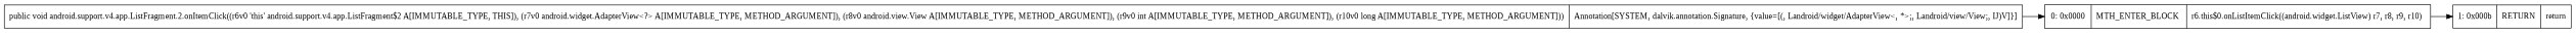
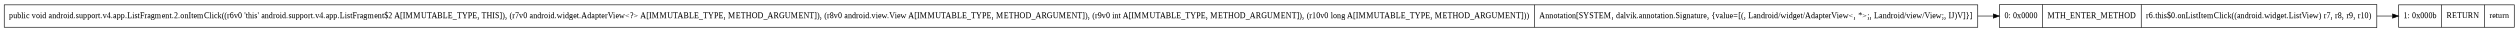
  digraph {
    rankdir=LR
    fontname="Liberation Serif"
    node [shape=record fontname="Liberation Serif"]
    edge [fontname="Liberation Serif"]
-   n1 [label="{0\:\ 0x0000|MTH_ENTER_BLOCK\l|r6.this$0.onListItemClick((android.widget.ListView) r7, r8, r9, r10)\l}"]
+   n1 [label="{0\:\ 0x0000|MTH_ENTER_METHOD\l|r6.this$0.onListItemClick((android.widget.ListView) r7, r8, r9, r10)\l}"]
    n2 [label="{1\:\ 0x000b|RETURN\l|return\l}"]
    n3 [label="{public void android.support.v4.app.ListFragment.2.onItemClick((r6v0 'this' android.support.v4.app.ListFragment$2 A[IMMUTABLE_TYPE, THIS]), (r7v0 android.widget.AdapterView\<?\> A[IMMUTABLE_TYPE, METHOD_ARGUMENT]), (r8v0 android.view.View A[IMMUTABLE_TYPE, METHOD_ARGUMENT]), (r9v0 int A[IMMUTABLE_TYPE, METHOD_ARGUMENT]), (r10v0 long A[IMMUTABLE_TYPE, METHOD_ARGUMENT]))  | Annotation[SYSTEM, dalvik.annotation.Signature, \{value=[(, Landroid\/widget\/AdapterView\<, *\>;, Landroid\/view\/View;, IJ)V]\}]\l}"]
    n1 -> n2
    n3 -> n1
  }
